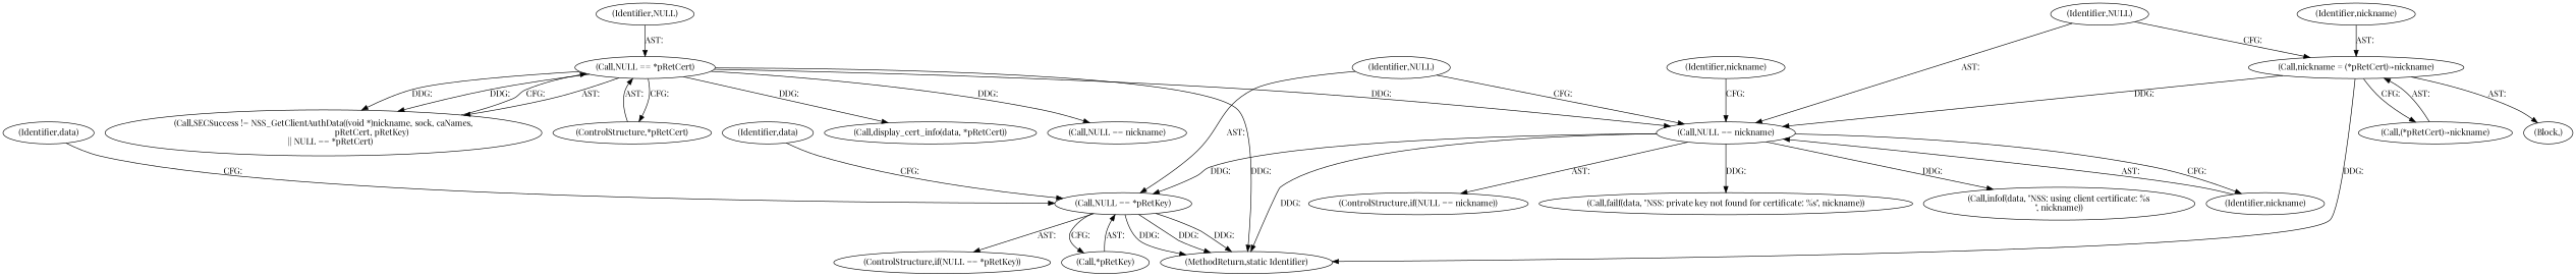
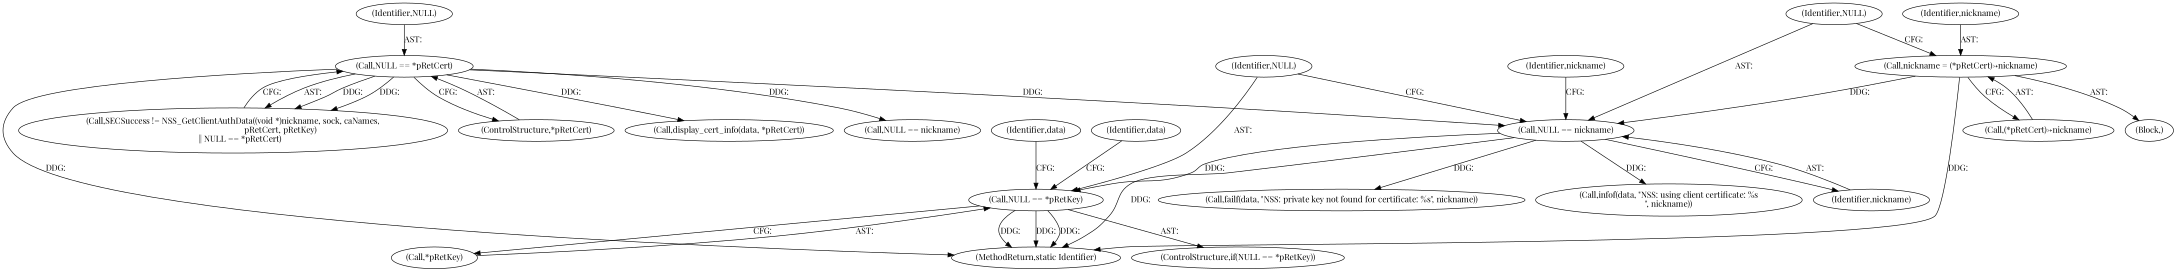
  digraph {
    fontname="Playfair Display"
    node [fontname="Playfair Display"]
    edge [fontname="Playfair Display"]
    n1 [label="(Call,NULL == *pRetKey)"]
    n2 [label="(MethodReturn,static Identifier)"]
    n3 [label="(ControlStructure,if(NULL == *pRetKey))"]
    n4 [label="(Call,*pRetKey)"]
    n5 [label="(Call,NULL == nickname)"]
-   n6 [label="(ControlStructure,if(NULL == nickname))"]
    n7 [label="(Identifier,nickname)"]
    n8 [label="(Call,failf(data, \"NSS: private key not found for certificate: %s\", nickname))"]
    n9 [label="(Call,infof(data, \"NSS: using client certificate: %s\n\", nickname))"]
    n10 [label="(Call,NULL == *pRetCert)"]
    n11 [label="(Call,display_cert_info(data, *pRetCert))"]
    n12 [label="(Call,NULL == nickname)"]
    n13 [label="(Call,SECSuccess != NSS_GetClientAuthData((void *)nickname, sock, caNames,\n                                          pRetCert, pRetKey)\n      || NULL == *pRetCert)"]
    n14 [label="(ControlStructure,*pRetCert)"]
    n15 [label="(Call,nickname = (*pRetCert)->nickname)"]
    n16 [label="(Call,(*pRetCert)->nickname)"]
    n17 [label="(Block,)"]
    n18 [label="(Identifier,NULL)"]
    n19 [label="(Identifier,NULL)"]
    n20 [label="(Identifier,NULL)"]
    n21 [label="(Identifier,data)"]
    n22 [label="(Identifier,data)"]
    n23 [label="(Identifier,nickname)"]
    n24 [label="(Identifier,nickname)"]
    n1 -> n2 [label="DDG: "]
    n1 -> n2 [label="DDG: "]
    n1 -> n2 [label="DDG: "]
    n1 -> n3 [label="AST: "]
    n1 -> n4 [label="CFG: "]
    n4 -> n1 [label="AST: "]
    n5 -> n1 [label="DDG: "]
    n5 -> n2 [label="DDG: "]
-   n5 -> n6 [label="AST: "]
    n5 -> n7 [label="CFG: "]
    n5 -> n8 [label="DDG: "]
    n5 -> n9 [label="DDG: "]
    n7 -> n5 [label="AST: "]
    n10 -> n2 [label="DDG: "]
    n10 -> n5 [label="DDG: "]
    n10 -> n11 [label="DDG: "]
    n10 -> n12 [label="DDG: "]
    n10 -> n13 [label="AST: "]
    n10 -> n13 [label="DDG: "]
    n10 -> n13 [label="DDG: "]
    n10 -> n14 [label="CFG: "]
    n13 -> n10 [label="CFG: "]
    n14 -> n10 [label="AST: "]
    n15 -> n2 [label="DDG: "]
    n15 -> n5 [label="DDG: "]
    n15 -> n16 [label="CFG: "]
    n15 -> n17 [label="AST: "]
    n16 -> n15 [label="AST: "]
    n18 -> n1 [label="AST: "]
    n18 -> n5 [label="CFG: "]
    n19 -> n10 [label="AST: "]
    n20 -> n5 [label="AST: "]
    n20 -> n15 [label="CFG: "]
    n21 -> n1 [label="CFG: "]
    n22 -> n1 [label="CFG: "]
    n23 -> n15 [label="AST: "]
    n24 -> n5 [label="CFG: "]
  }
